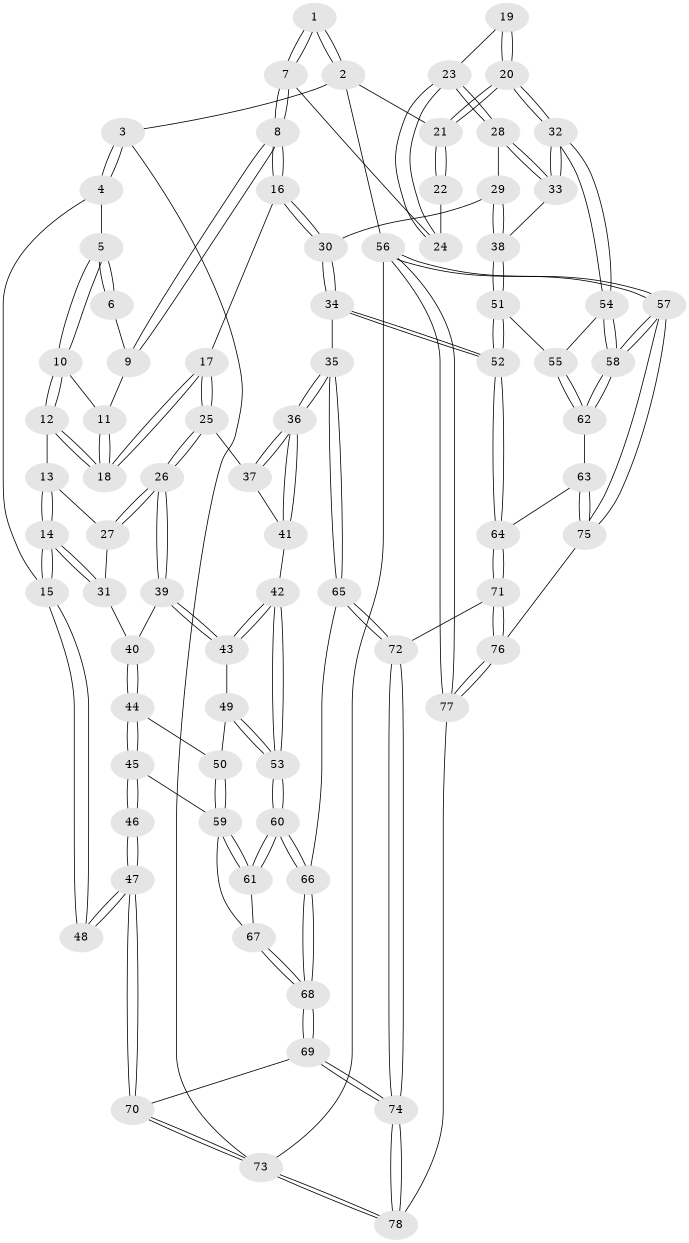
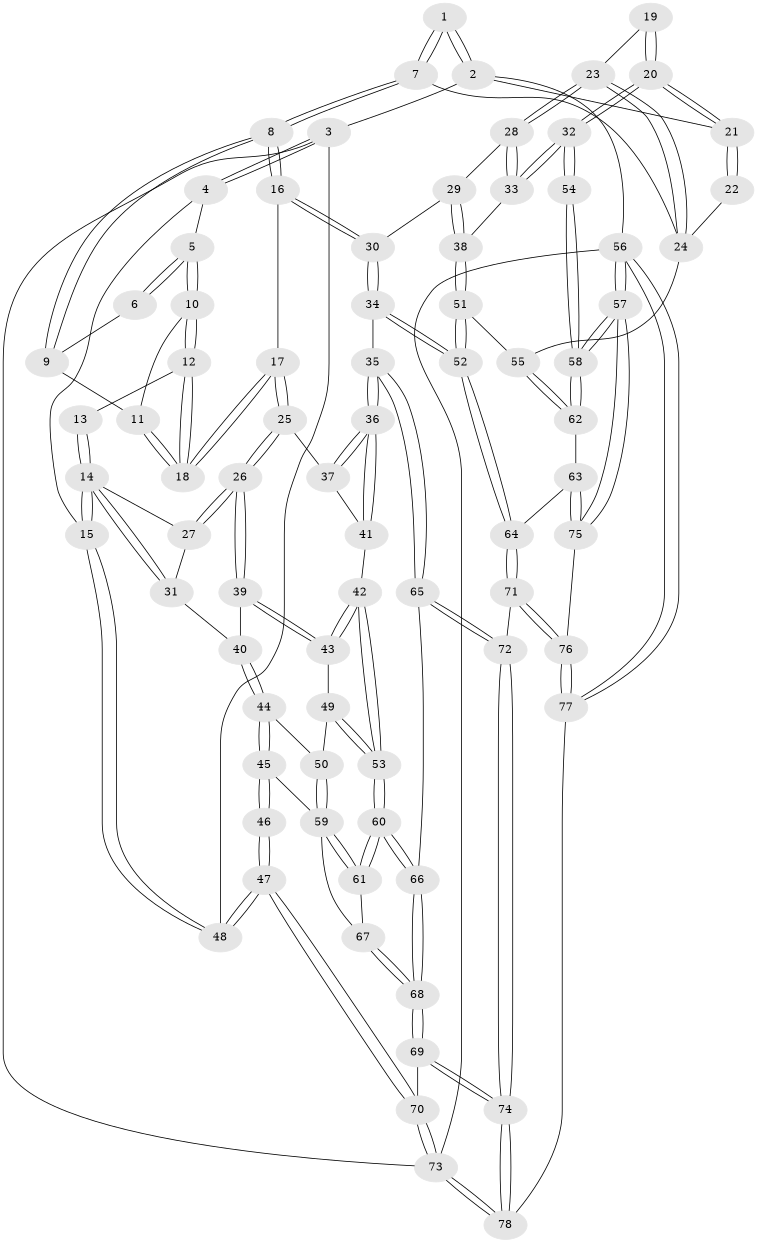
  graph {
    node [color=gray90 style=filled]
    1
    2
    7
    3
    21
    56
    8
    24
    4
    48
    73
    22
    57
    77
    5
    15
    78
    6
    10
    9
    11
    12
    16
    17
    30
    18
    13
    14
    27
    31
    40
    25
    34
    26
    37
    19
    20
    23
    32
    28
    33
    54
    29
    39
    41
    43
    38
    51
    35
    52
    44
    55
    58
    36
    65
    64
    66
    72
    42
    49
    45
    50
    53
    60
    46
    59
    47
    67
    61
    70
    68
    62
    71
    63
    75
    76
    74
    69
    1 -- 2
    1 -- 2
    1 -- 7
    1 -- 7
    2 -- 3
    2 -- 21
    2 -- 56
    7 -- 8
    7 -- 8
    7 -- 24
    3 -- 4
    3 -- 4
+   3 -- 48
    3 -- 73
    21 -- 22
    21 -- 22
    56 -- 73
    56 -- 57
    56 -- 57
    56 -- 77
    56 -- 77
    8 -- 9
    8 -- 9
    8 -- 16
    8 -- 16
    4 -- 5
    4 -- 15
    73 -- 78
    73 -- 78
    22 -- 24
    57 -- 58
    57 -- 58
    57 -- 75
    57 -- 75
    77 -- 78
    5 -- 6
    5 -- 6
    5 -- 10
    5 -- 10
    15 -- 48
    15 -- 48
    6 -- 9
    10 -- 11
    10 -- 12
    10 -- 12
    9 -- 11
    11 -- 18
    11 -- 18
    12 -- 18
    12 -- 18
    12 -- 13
    16 -- 17
    16 -- 30
    16 -- 30
    17 -- 18
    17 -- 18
    17 -- 25
    17 -- 25
    30 -- 34
    30 -- 34
    13 -- 14
    13 -- 14
-   13 -- 27
+   14 -- 27
    14 -- 15
    14 -- 15
    14 -- 31
    14 -- 31
    27 -- 31
    31 -- 40
    40 -- 44
    40 -- 44
    25 -- 26
    25 -- 26
    25 -- 37
    34 -- 35
    34 -- 52
    34 -- 52
    26 -- 27
    26 -- 27
    26 -- 39
    26 -- 39
    37 -- 41
    19 -- 20
    19 -- 20
    19 -- 23
    20 -- 21
    20 -- 21
    20 -- 32
    20 -- 32
    23 -- 24
    23 -- 24
    23 -- 28
    23 -- 28
    32 -- 33
    32 -- 33
    32 -- 54
    32 -- 54
    28 -- 33
    28 -- 33
    28 -- 29
    33 -- 38
-   54 -- 55
+   24 -- 55
    54 -- 58
    54 -- 58
    29 -- 30
    29 -- 38
    29 -- 38
    39 -- 40
    39 -- 43
    39 -- 43
    41 -- 42
    43 -- 49
    38 -- 51
    38 -- 51
    51 -- 52
    51 -- 52
    51 -- 55
    35 -- 36
    35 -- 36
    35 -- 65
    35 -- 65
    52 -- 64
    52 -- 64
    44 -- 45
    44 -- 45
    44 -- 50
    55 -- 62
    55 -- 62
    58 -- 62
    58 -- 62
    36 -- 37
    36 -- 37
    36 -- 41
    36 -- 41
    65 -- 66
    65 -- 72
    65 -- 72
    64 -- 71
    64 -- 71
    66 -- 68
    66 -- 68
    72 -- 74
    72 -- 74
    42 -- 43
    42 -- 43
    42 -- 53
    42 -- 53
    49 -- 50
    49 -- 53
    49 -- 53
    45 -- 46
    45 -- 46
    45 -- 59
    50 -- 59
    50 -- 59
    53 -- 60
    53 -- 60
    60 -- 66
    60 -- 66
    60 -- 61
    60 -- 61
    46 -- 47
    46 -- 47
    59 -- 67
    59 -- 61
    59 -- 61
    47 -- 48
    47 -- 48
    47 -- 70
    47 -- 70
    67 -- 68
    67 -- 68
    61 -- 67
    70 -- 73
    70 -- 73
    68 -- 69
    68 -- 69
    62 -- 63
    71 -- 72
    71 -- 76
    71 -- 76
    63 -- 64
    63 -- 75
    63 -- 75
    75 -- 76
    76 -- 77
    76 -- 77
    74 -- 78
    74 -- 78
    69 -- 70
    69 -- 74
    69 -- 74
  }
